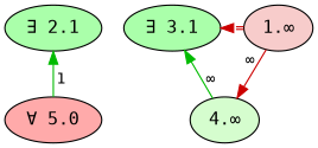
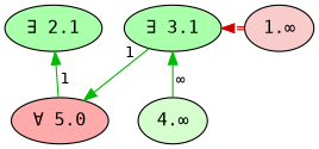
  digraph {
    fontname="DejaVu Sans Mono"
    rankdir=TB
    node [fillcolor="#AAFFAA" fontname="DejaVu Sans Mono" fontsize=14 style=filled]
    edge [color="#00BB00" dir=forward fontname="DejaVu Sans Mono" fontsize=12 labeldistance=1.5 style=solid taillabel=1]
    n1 [fillcolor="#FFAAAA" label="∀ 5.0"]
    n2 [label="∃ 3.1"]
    n3 [label="∃ 2.1"]
    n4 [fillcolor="#d5fdce" label="4.∞"]
    n5 [fillcolor="#f7cccb" label="1.∞"]
    subgraph sub_1 {
      rank=max
      n1
    }
    subgraph sub_2 {
      rank=min
      n2
      n3
    }
    n1 -> n3
+   n2 -> n1
    n4 -> n2 [taillabel="∞"]
    n5 -> n2 [color="#CC0000:#CC0000" constraint=false style=dashed taillabel=""]
-   n5 -> n4 [color="#CC0000" taillabel="∞"]
  }
